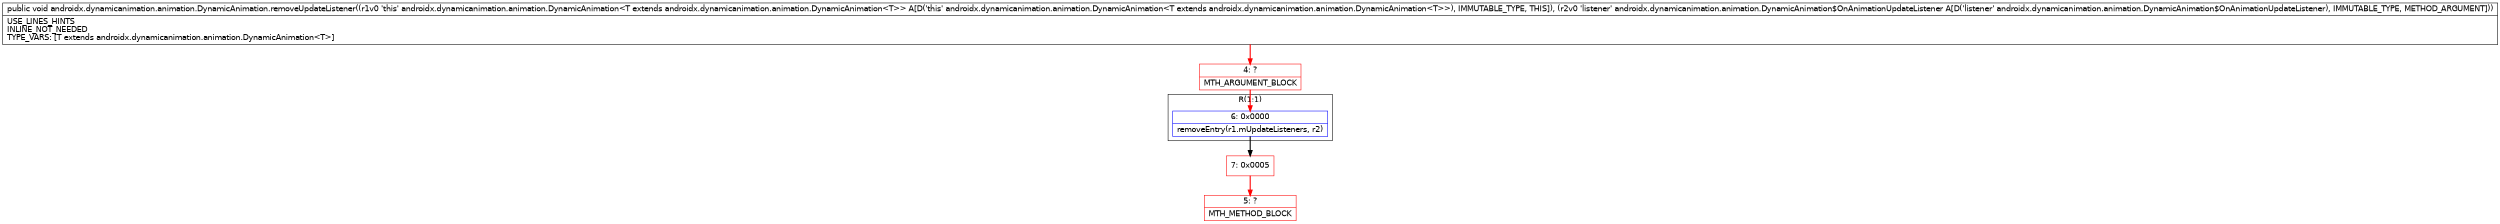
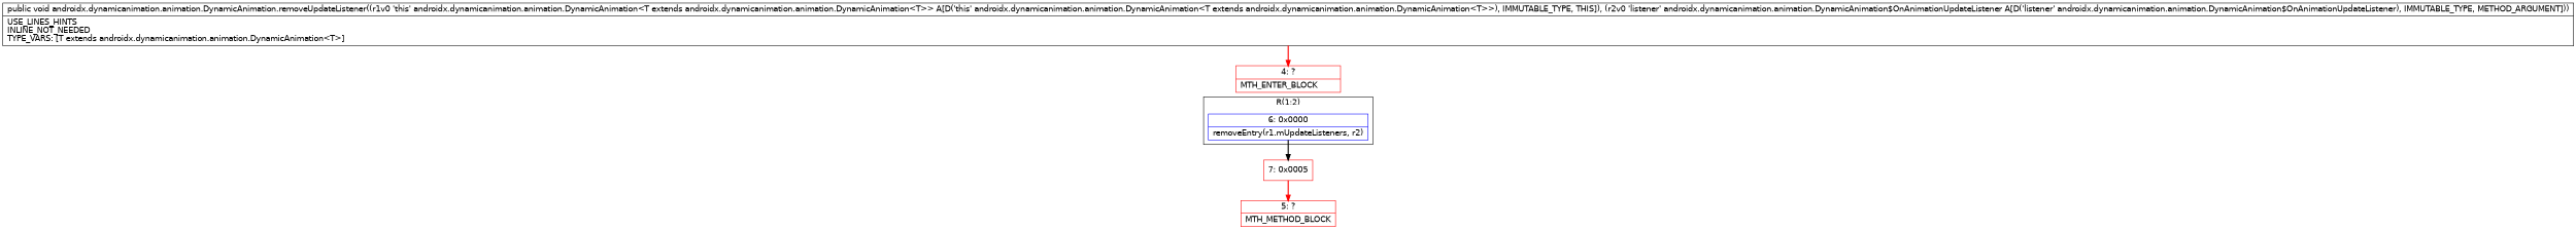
  digraph {
    fontname="DejaVu Sans"
    node [color=red fontname="DejaVu Sans" shape=record]
    edge [color=red fontname="DejaVu Sans" style=bold]
    n1 [color=blue label="{6\:\ 0x0000|removeEntry(r1.mUpdateListeners, r2)\l}"]
    n2 [label="{7\:\ 0x0005}"]
    n3 [label="{5\:\ ?|MTH_METHOD_BLOCK\l}"]
-   n4 [label="{4\:\ ?|MTH_ARGUMENT_BLOCK\l}"]
+   n4 [label="{4\:\ ?|MTH_ENTER_BLOCK\l}"]
    n5 [label="{public void androidx.dynamicanimation.animation.DynamicAnimation.removeUpdateListener((r1v0 'this' androidx.dynamicanimation.animation.DynamicAnimation\<T extends androidx.dynamicanimation.animation.DynamicAnimation\<T\>\> A[D('this' androidx.dynamicanimation.animation.DynamicAnimation\<T extends androidx.dynamicanimation.animation.DynamicAnimation\<T\>\>), IMMUTABLE_TYPE, THIS]), (r2v0 'listener' androidx.dynamicanimation.animation.DynamicAnimation$OnAnimationUpdateListener A[D('listener' androidx.dynamicanimation.animation.DynamicAnimation$OnAnimationUpdateListener), IMMUTABLE_TYPE, METHOD_ARGUMENT]))  | USE_LINES_HINTS\lINLINE_NOT_NEEDED\lTYPE_VARS: [T extends androidx.dynamicanimation.animation.DynamicAnimation\<T\>]\l}" color=""]
    subgraph cluster_1 {
-     label="R(1:1)"
+     label="R(1:2)"
      n1
    }
    n1 -> n2 [color=black]
    n2 -> n3
-   n4 -> n1
    n5 -> n4
  }
